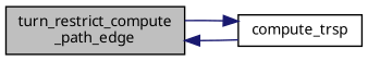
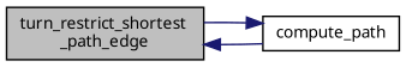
  digraph {
    rankdir=LR
    fontname="Noto Sans"
    node [color=black fontname="Noto Sans" fontsize=10 shape=record style=filled]
    edge [color=midnightblue dir=back fontname="Noto Sans" fontsize=10 labelfontname=Helvetica labelfontsize=10 style=solid]
-   n1 [fillcolor=grey75 fontcolor=black height=0.2 label="turn_restrict_compute\l_path_edge" width=0.4]
-   n2 [fillcolor=white height=0.2 label=compute_trsp width=0.4]
+   n1 [fillcolor=grey75 fontcolor=black height=0.2 label="turn_restrict_shortest\l_path_edge" width=0.4]
+   n2 [fillcolor=white height=0.2 label=compute_path width=0.4]
    n1 -> n2
    n2 -> n1
  }
